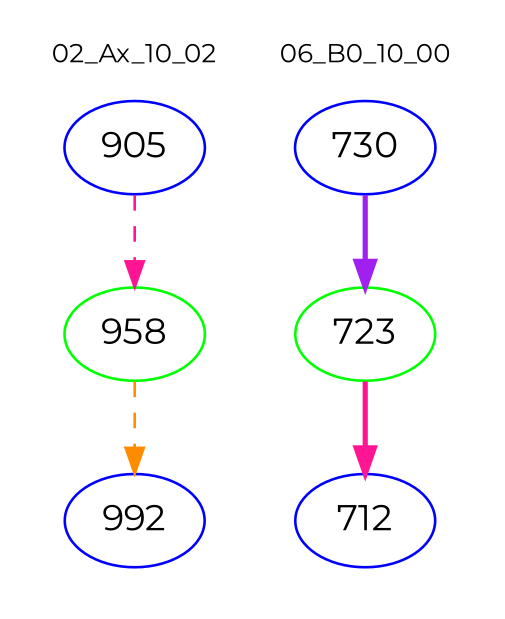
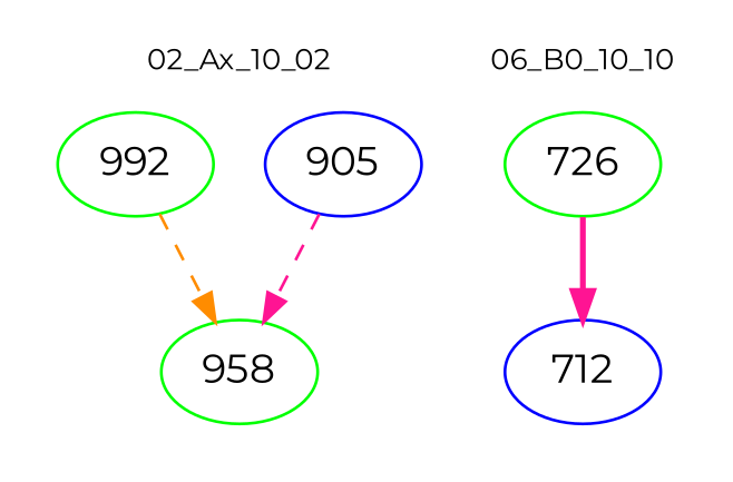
  digraph {
    fontname=Montserrat
    node [color=blue fontname=Montserrat]
    edge [color=deeppink fontname=Montserrat style=dashed]
    n1 [label=905]
    n2 [color=green label=958]
-   n3 [label=992]
-   n4 [label=730]
-   n5 [color=green label=723]
+   n3 [color=green label=992]
+   n5 [color=green label=726]
    n6 [label=712]
    subgraph cluster_1 {
      color=white
      fontsize=10
      label="02_Ax_10_02"
      n1
      n2
      n3
    }
    subgraph cluster_2 {
      color=white
      fontsize=10
-     label="06_B0_10_00"
-     n4
+     label="06_B0_10_10"
      n5
      n6
    }
    n1 -> n2
-   n2 -> n3 [color=darkorange]
-   n4 -> n5 [color=purple style=bold]
+   n3 -> n2 [color=darkorange]
    n5 -> n6 [style=bold]
  }
